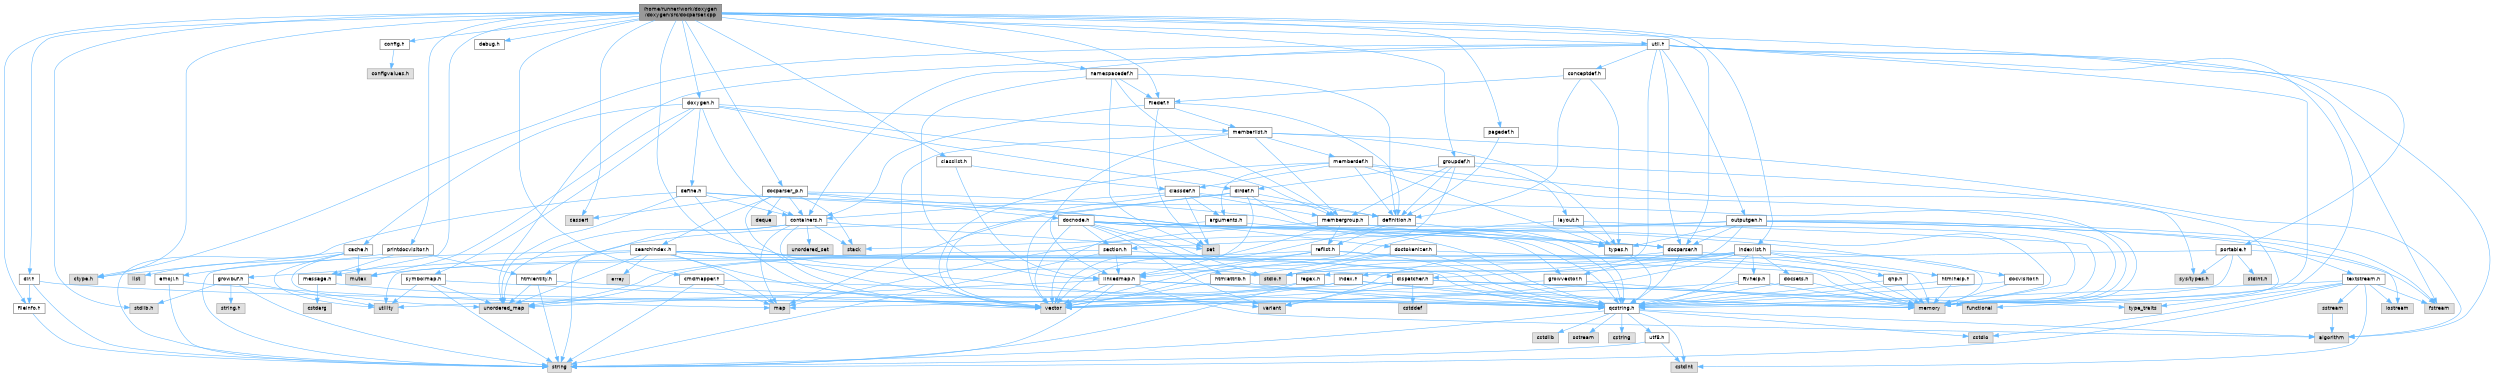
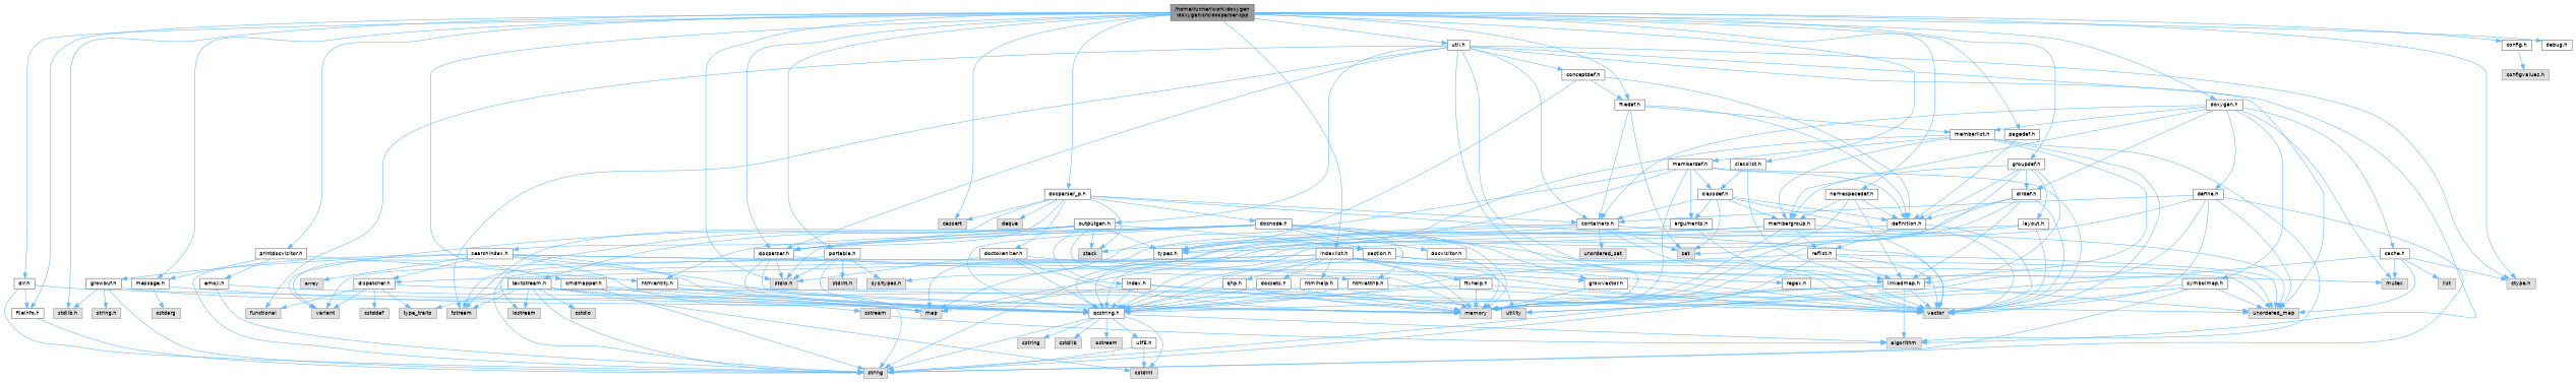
  digraph {
    node [color=grey40 fillcolor=white fontname=Helvetica fontsize=10 shape=box style=filled]
    edge [color=steelblue1 fontname=Helvetica fontsize=10 labelfontname=Helvetica labelfontsize=10 style=solid]
    n1 [color=gray40 fillcolor=grey60 fontcolor=black height=0.2 label="/home/runner/work/doxygen\l/doxygen/src/docparser.cpp" width=0.4]
    n2 [color=grey60 fillcolor="#E0E0E0" height=0.2 label="stdio.h" width=0.4]
    n3 [color=grey60 fillcolor="#E0E0E0" height=0.2 label="stdlib.h" width=0.4]
    n4 [color=grey60 fillcolor="#E0E0E0" height=0.2 label=cassert width=0.4]
    n5 [color=grey60 fillcolor="#E0E0E0" height=0.2 label="ctype.h" width=0.4]
    n6 [height=0.2 label="classlist.h" width=0.4]
    n7 [height=0.2 label="cmdmapper.h" width=0.4]
    n8 [height=0.2 label="config.h" width=0.4]
    n9 [height=0.2 label="debug.h" width=0.4]
    n10 [height=0.2 label="dir.h" width=0.4]
    n11 [height=0.2 label="fileinfo.h" width=0.4]
    n12 [height=0.2 label="docparser.h" width=0.4]
    n13 [height=0.2 label="docparser_p.h" width=0.4]
    n14 [height=0.2 label="doxygen.h" width=0.4]
    n15 [height=0.2 label="filedef.h" width=0.4]
    n16 [height=0.2 label="groupdef.h" width=0.4]
    n17 [height=0.2 label="namespacedef.h" width=0.4]
    n18 [height=0.2 label="message.h" width=0.4]
    n19 [height=0.2 label="pagedef.h" width=0.4]
    n20 [height=0.2 label="portable.h" width=0.4]
    n21 [height=0.2 label="printdocvisitor.h" width=0.4]
    n22 [height=0.2 label="util.h" width=0.4]
    n23 [height=0.2 label="indexlist.h" width=0.4]
    n24 [height=0.2 label="linkedmap.h" width=0.4]
    n25 [height=0.2 label="classdef.h" width=0.4]
    n26 [color=grey60 fillcolor="#E0E0E0" height=0.2 label=string width=0.4]
    n27 [height=0.2 label="qcstring.h" width=0.4]
    n28 [color=grey60 fillcolor="#E0E0E0" height=0.2 label=map width=0.4]
    n29 [color=grey60 fillcolor="#E0E0E0" height=0.2 label="configvalues.h" width=0.4]
    n30 [color=grey60 fillcolor="#E0E0E0" height=0.2 label=memory width=0.4]
    n31 [height=0.2 label="growvector.h" width=0.4]
    n32 [color=grey60 fillcolor="#E0E0E0" height=0.2 label=vector width=0.4]
    n33 [height=0.2 label="containers.h" width=0.4]
    n34 [color=grey60 fillcolor="#E0E0E0" height=0.2 label=stack width=0.4]
    n35 [color=grey60 fillcolor="#E0E0E0" height=0.2 label=deque width=0.4]
    n36 [height=0.2 label="docnode.h" width=0.4]
    n37 [height=0.2 label="doctokenizer.h" width=0.4]
    n38 [height=0.2 label="searchindex.h" width=0.4]
    n39 [height=0.2 label="membergroup.h" width=0.4]
    n40 [color=grey60 fillcolor="#E0E0E0" height=0.2 label=mutex width=0.4]
    n41 [height=0.2 label="dirdef.h" width=0.4]
    n42 [height=0.2 label="memberlist.h" width=0.4]
    n43 [height=0.2 label="define.h" width=0.4]
    n44 [height=0.2 label="cache.h" width=0.4]
    n45 [height=0.2 label="symbolmap.h" width=0.4]
    n46 [color=grey60 fillcolor="#E0E0E0" height=0.2 label=set width=0.4]
    n47 [height=0.2 label="definition.h" width=0.4]
    n48 [height=0.2 label="layout.h" width=0.4]
    n49 [color=grey60 fillcolor="#E0E0E0" height=0.2 label=cstdarg width=0.4]
    n50 [color=grey60 fillcolor="#E0E0E0" height=0.2 label="sys/types.h" width=0.4]
    n51 [color=grey60 fillcolor="#E0E0E0" height=0.2 label="stdint.h" width=0.4]
    n52 [color=grey60 fillcolor="#E0E0E0" height=0.2 label=fstream width=0.4]
    n53 [height=0.2 label="htmlentity.h" width=0.4]
    n54 [height=0.2 label="emoji.h" width=0.4]
    n55 [color=grey60 fillcolor="#E0E0E0" height=0.2 label=unordered_map width=0.4]
    n56 [color=grey60 fillcolor="#E0E0E0" height=0.2 label=algorithm width=0.4]
    n57 [color=grey60 fillcolor="#E0E0E0" height=0.2 label=functional width=0.4]
    n58 [height=0.2 label="outputgen.h" width=0.4]
    n59 [height=0.2 label="regex.h" width=0.4]
    n60 [height=0.2 label="conceptdef.h" width=0.4]
    n61 [color=grey60 fillcolor="#E0E0E0" height=0.2 label=variant width=0.4]
    n62 [height=0.2 label="dispatcher.h" width=0.4]
    n63 [color=grey60 fillcolor="#E0E0E0" height=0.2 label=utility width=0.4]
    n64 [height=0.2 label="docsets.h" width=0.4]
    n65 [height=0.2 label="ftvhelp.h" width=0.4]
    n66 [height=0.2 label="htmlhelp.h" width=0.4]
    n67 [height=0.2 label="qhp.h" width=0.4]
    n68 [height=0.2 label="arguments.h" width=0.4]
    n69 [color=grey60 fillcolor="#E0E0E0" height=0.2 label=cstring width=0.4]
    n70 [color=grey60 fillcolor="#E0E0E0" height=0.2 label=cstdio width=0.4]
    n71 [color=grey60 fillcolor="#E0E0E0" height=0.2 label=cstdlib width=0.4]
    n72 [color=grey60 fillcolor="#E0E0E0" height=0.2 label=cstdint width=0.4]
    n73 [color=grey60 fillcolor="#E0E0E0" height=0.2 label=ostream width=0.4]
    n74 [height=0.2 label="utf8.h" width=0.4]
    n75 [color=grey60 fillcolor="#E0E0E0" height=0.2 label=unordered_set width=0.4]
    n76 [height=0.2 label="types.h" width=0.4]
    n77 [height=0.2 label="reflist.h" width=0.4]
    n78 [height=0.2 label="docvisitor.h" width=0.4]
    n79 [height=0.2 label="htmlattrib.h" width=0.4]
    n80 [height=0.2 label="section.h" width=0.4]
    n81 [color=grey60 fillcolor="#E0E0E0" height=0.2 label=array width=0.4]
    n82 [height=0.2 label="growbuf.h" width=0.4]
    n83 [color=grey60 fillcolor="#E0E0E0" height=0.2 label="string.h" width=0.4]
    n84 [color=grey60 fillcolor="#E0E0E0" height=0.2 label=cstddef width=0.4]
    n85 [color=grey60 fillcolor="#E0E0E0" height=0.2 label=type_traits width=0.4]
    n86 [height=0.2 label="memberdef.h" width=0.4]
    n87 [color=grey60 fillcolor="#E0E0E0" height=0.2 label=list width=0.4]
    n88 [color=grey60 fillcolor="#E0E0E0" height=0.2 label=iostream width=0.4]
    n89 [height=0.2 label="index.h" width=0.4]
    n90 [height=0.2 label="textstream.h" width=0.4]
    n91 [color=grey60 fillcolor="#E0E0E0" height=0.2 label=sstream width=0.4]
    n1 -> n2
    n1 -> n3
    n1 -> n4
    n1 -> n5
    n1 -> n6
    n1 -> n7
    n1 -> n8
    n1 -> n9
    n1 -> n10
    n1 -> n11
    n1 -> n12
    n1 -> n13
    n1 -> n14
    n1 -> n15
    n1 -> n16
    n1 -> n17
    n1 -> n18
    n1 -> n19
    n1 -> n20
    n1 -> n21
    n1 -> n22
    n1 -> n23
    n6 -> n24
    n6 -> n25
    n7 -> n26
    n7 -> n27
    n7 -> n28
    n8 -> n29
    n10 -> n11
    n10 -> n26
    n10 -> n30
    n11 -> n26
    n12 -> n2
    n12 -> n27
    n12 -> n30
    n12 -> n31
    n13 -> n4
    n13 -> n12
    n13 -> n32
    n13 -> n33
    n13 -> n34
    n13 -> n35
    n13 -> n36
    n13 -> n37
    n13 -> n38
    n14 -> n33
    n14 -> n39
    n14 -> n40
    n14 -> n41
    n14 -> n42
    n14 -> n43
    n14 -> n44
    n14 -> n45
    n15 -> n33
    n15 -> n42
    n15 -> n46
    n15 -> n47
    n16 -> n24
    n16 -> n30
    n16 -> n39
    n16 -> n41
    n16 -> n47
    n16 -> n48
-   n17 -> n15
    n17 -> n24
    n17 -> n39
    n17 -> n46
    n17 -> n47
    n18 -> n27
    n18 -> n49
    n19 -> n47
    n20 -> n2
    n20 -> n27
    n20 -> n50
    n20 -> n51
    n20 -> n52
    n21 -> n18
    n21 -> n53
    n21 -> n54
    n22 -> n5
    n22 -> n12
    n22 -> n30
    n22 -> n33
    n22 -> n52
    n22 -> n55
    n22 -> n56
    n22 -> n57
    n22 -> n58
    n22 -> n59
    n22 -> n60
    n23 -> n27
    n23 -> n30
    n23 -> n32
    n23 -> n40
    n23 -> n61
    n23 -> n62
    n23 -> n63
    n23 -> n64
    n23 -> n65
    n23 -> n66
    n23 -> n67
    n24 -> n26
    n24 -> n27
    n24 -> n30
    n24 -> n32
    n24 -> n55
    n24 -> n56
    n25 -> n32
    n25 -> n33
    n25 -> n39
    n25 -> n46
    n25 -> n47
    n25 -> n68
    n27 -> n26
    n27 -> n56
    n27 -> n69
-   n27 -> n70
    n27 -> n71
    n27 -> n72
    n27 -> n73
    n27 -> n74
    n31 -> n30
    n31 -> n32
    n33 -> n26
    n33 -> n28
    n33 -> n32
    n33 -> n34
    n33 -> n46
    n33 -> n55
    n33 -> n75
    n36 -> n2
    n36 -> n12
    n36 -> n27
    n36 -> n30
    n36 -> n31
    n36 -> n32
    n36 -> n53
    n36 -> n61
    n36 -> n78
    n36 -> n79
    n36 -> n80
    n37 -> n2
    n37 -> n27
    n37 -> n30
    n37 -> n79
    n38 -> n26
    n38 -> n27
    n38 -> n28
    n38 -> n30
    n38 -> n32
    n38 -> n55
    n38 -> n61
    n38 -> n62
    n38 -> n81
    n38 -> n82
    n39 -> n28
    n39 -> n30
    n39 -> n32
    n39 -> n76
    n39 -> n77
    n41 -> n24
    n41 -> n27
    n41 -> n28
    n41 -> n32
    n41 -> n47
    n42 -> n24
    n42 -> n32
    n42 -> n39
    n42 -> n56
    n42 -> n76
    n42 -> n86
    n43 -> n26
    n43 -> n27
    n43 -> n30
    n43 -> n32
    n43 -> n33
    n43 -> n55
    n44 -> n5
    n44 -> n40
    n44 -> n55
    n44 -> n63
    n44 -> n87
    n45 -> n26
    n45 -> n32
    n45 -> n55
    n45 -> n63
    n47 -> n32
    n47 -> n76
    n47 -> n77
    n48 -> n30
    n48 -> n32
    n48 -> n76
    n53 -> n26
    n53 -> n27
    n53 -> n55
    n54 -> n26
    n54 -> n28
    n58 -> n12
    n58 -> n30
    n58 -> n34
    n58 -> n52
    n58 -> n76
    n58 -> n80
    n58 -> n88
    n58 -> n89
    n58 -> n90
    n59 -> n26
    n59 -> n32
    n60 -> n15
    n60 -> n47
    n60 -> n76
    n62 -> n57
    n62 -> n61
    n62 -> n63
    n62 -> n84
    n62 -> n85
    n64 -> n27
    n64 -> n30
    n65 -> n27
    n65 -> n30
    n65 -> n32
    n66 -> n27
    n66 -> n30
    n67 -> n27
    n67 -> n30
    n68 -> n27
    n68 -> n32
    n74 -> n26
    n74 -> n72
    n76 -> n27
    n77 -> n24
    n77 -> n27
    n77 -> n30
    n77 -> n32
    n77 -> n55
-   n78 -> n27
    n78 -> n30
    n79 -> n27
    n79 -> n32
    n80 -> n24
    n80 -> n26
    n80 -> n27
    n80 -> n55
    n82 -> n3
    n82 -> n26
    n82 -> n63
    n82 -> n83
    n86 -> n25
    n86 -> n30
    n86 -> n32
    n86 -> n47
    n86 -> n50
    n86 -> n68
    n86 -> n76
    n89 -> n27
    n89 -> n28
    n89 -> n30
    n89 -> n32
    n90 -> n26
    n90 -> n27
    n90 -> n52
    n90 -> n70
    n90 -> n72
    n90 -> n85
    n90 -> n88
    n90 -> n91
    n91 -> n56
  }
